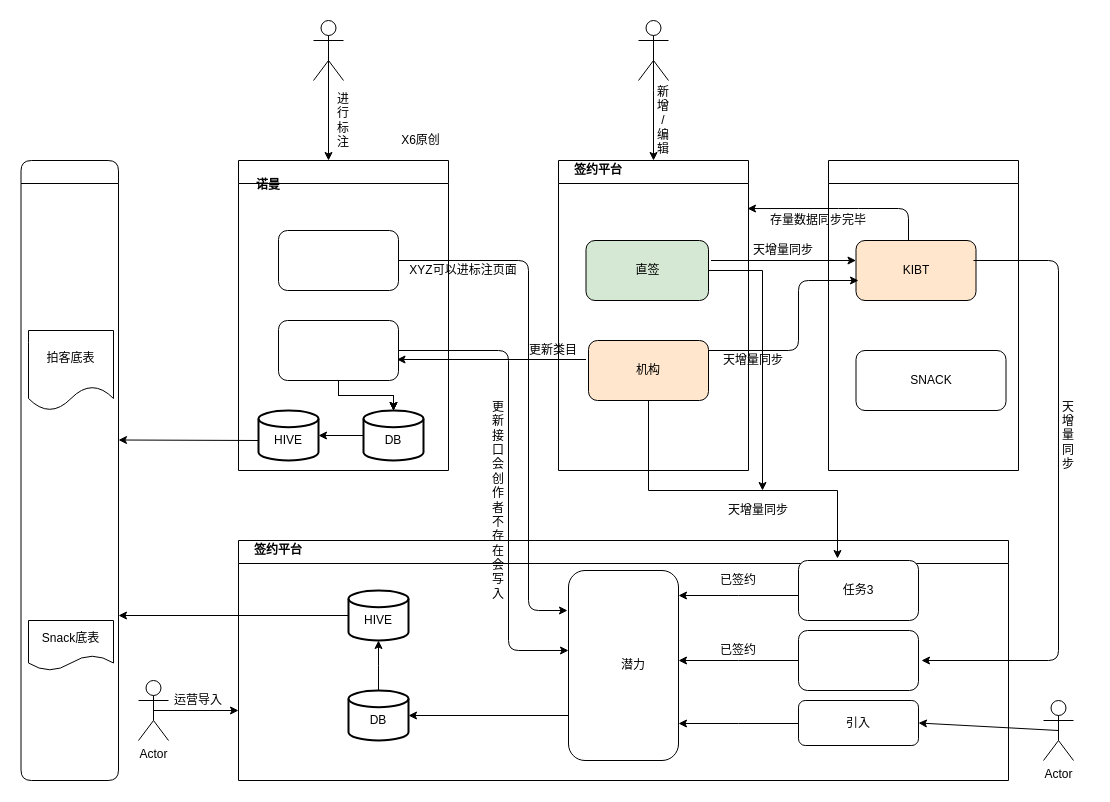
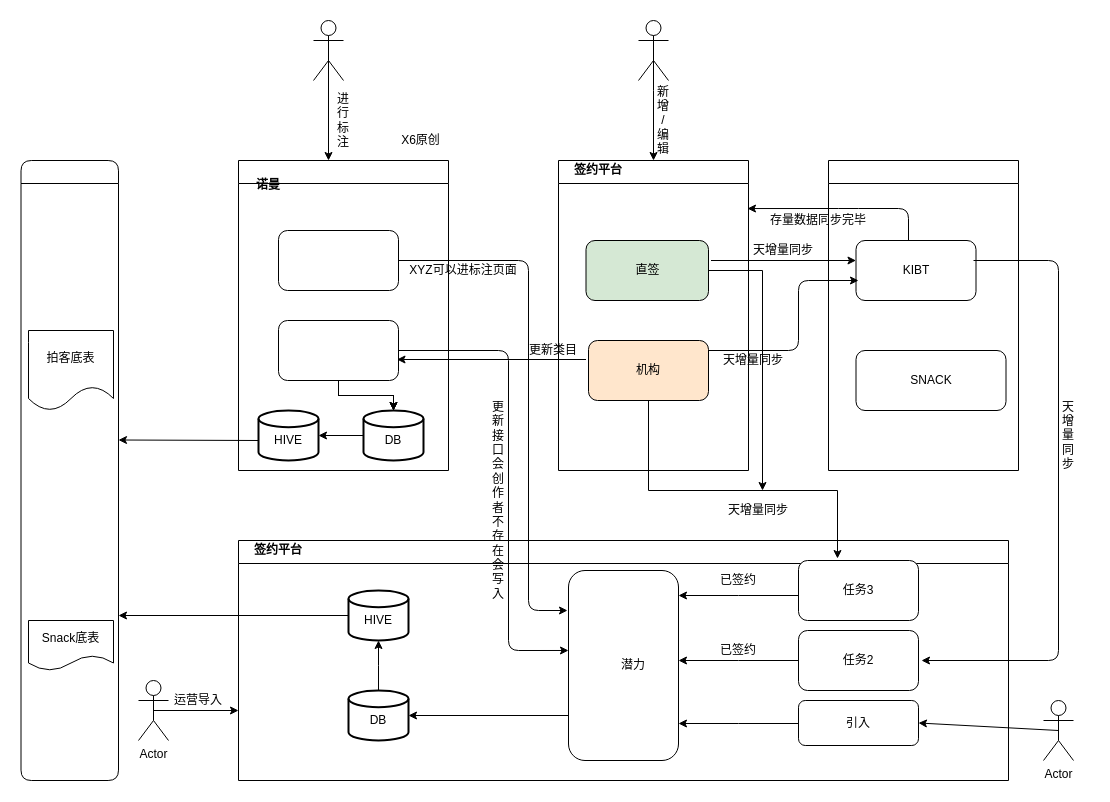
  <mxCell id="0" />
  <mxCell id="1" parent="0" />
  <mxCell id="2" value="" style="swimlane;" vertex="1" parent="1"><mxGeometry x="238" y="540" width="770" height="240" as="geometry" /></mxCell>
  <mxCell id="3" value="&lt;b&gt;签约平台&lt;/b&gt;" style="text;html=1;strokeColor=none;fillColor=none;align=center;verticalAlign=middle;whiteSpace=wrap;rounded=0;" vertex="1" parent="2"><mxGeometry x="10" width="60" height="20" as="geometry" /></mxCell>
  <mxCell id="4" value="" style="rounded=1;whiteSpace=wrap;html=1;shadow=0;" vertex="1" parent="1"><mxGeometry x="568" y="570" width="110" height="190" as="geometry" /></mxCell>
  <mxCell id="5" value="" style="edgeStyle=elbowEdgeStyle;rounded=0;orthogonalLoop=1;jettySize=auto;elbow=vertical;html=1;exitX=1;exitY=0.5;exitDx=0;exitDy=0;" edge="1" parent="1" source="6"><mxGeometry relative="1" as="geometry"><mxPoint x="762" y="490" as="targetPoint" /><Array as="points"><mxPoint x="788" y="270" /><mxPoint x="762" y="250" /></Array></mxGeometry></mxCell>
  <mxCell id="6" value="直签" style="rounded=1;whiteSpace=wrap;html=1;shadow=0;fillColor=#d5e8d4;" vertex="1" parent="1"><mxGeometry x="585.5" y="240" width="122.5" height="60" as="geometry" /></mxCell>
  <mxCell id="7" style="edgeStyle=elbowEdgeStyle;rounded=0;orthogonalLoop=1;jettySize=auto;elbow=vertical;html=1;entryX=0.325;entryY=-0.033;entryDx=0;entryDy=0;entryPerimeter=0;" edge="1" parent="1" source="8" target="20"><mxGeometry relative="1" as="geometry"><mxPoint x="788" y="520" as="targetPoint" /><Array as="points"><mxPoint x="748" y="490" /></Array></mxGeometry></mxCell>
  <mxCell id="8" value="机构" style="rounded=1;whiteSpace=wrap;html=1;shadow=0;fillColor=#ffe6cc;" vertex="1" parent="1"><mxGeometry x="588" y="340" width="120" height="60" as="geometry" /></mxCell>
  <mxCell id="9" value="" style="edgeStyle=elbowEdgeStyle;rounded=0;orthogonalLoop=1;jettySize=auto;elbow=vertical;html=1;" edge="1" parent="1" source="12" target="18"><mxGeometry relative="1" as="geometry" /></mxCell>
  <mxCell id="10" value="" style="edgeStyle=elbowEdgeStyle;rounded=0;orthogonalLoop=1;jettySize=auto;elbow=vertical;html=1;" edge="1" parent="1" source="12" target="18"><mxGeometry relative="1" as="geometry" /></mxCell>
  <mxCell id="11" value="" style="edgeStyle=elbowEdgeStyle;rounded=0;orthogonalLoop=1;jettySize=auto;elbow=vertical;html=1;" edge="1" parent="1" source="12" target="18"><mxGeometry relative="1" as="geometry" /></mxCell>
  <mxCell id="12" value="" style="rounded=1;whiteSpace=wrap;html=1;shadow=0;" vertex="1" parent="1"><mxGeometry x="278" y="320" width="120" height="60" as="geometry" /></mxCell>
- <mxCell id="13" value="KIBT" style="rounded=1;whiteSpace=wrap;html=1;shadow=0;fillColor=#ffe6cc;" vertex="1" parent="1"><mxGeometry x="855.5" y="240" width="120" height="60" as="geometry" /></mxCell>
+ <mxCell id="13" value="KIBT" style="rounded=1;whiteSpace=wrap;html=1;shadow=0;" vertex="1" parent="1"><mxGeometry x="855.5" y="240" width="120" height="60" as="geometry" /></mxCell>
  <mxCell id="14" value="SNACK" style="rounded=1;whiteSpace=wrap;html=1;shadow=0;" vertex="1" parent="1"><mxGeometry x="855.5" y="350" width="150" height="60" as="geometry" /></mxCell>
  <mxCell id="15" value="" style="rounded=1;whiteSpace=wrap;html=1;shadow=0;" vertex="1" parent="1"><mxGeometry x="278" y="230" width="120" height="60" as="geometry" /></mxCell>
  <mxCell id="16" value="" style="strokeWidth=2;html=1;shape=mxgraph.flowchart.database;whiteSpace=wrap;rounded=1;shadow=0;" vertex="1" parent="1"><mxGeometry x="258" y="410" width="60" height="50" as="geometry" /></mxCell>
  <mxCell id="17" value="" style="edgeStyle=elbowEdgeStyle;rounded=0;orthogonalLoop=1;jettySize=auto;elbow=vertical;html=1;" edge="1" parent="1" source="18" target="16"><mxGeometry relative="1" as="geometry" /></mxCell>
  <mxCell id="18" value="" style="strokeWidth=2;html=1;shape=mxgraph.flowchart.database;whiteSpace=wrap;rounded=1;shadow=0;" vertex="1" parent="1"><mxGeometry x="363" y="410" width="60" height="50" as="geometry" /></mxCell>
  <mxCell id="19" value="" style="edgeStyle=elbowEdgeStyle;rounded=0;orthogonalLoop=1;jettySize=auto;elbow=vertical;html=1;" edge="1" parent="1" source="20" target="4"><mxGeometry relative="1" as="geometry" /></mxCell>
  <mxCell id="20" value="" style="rounded=1;whiteSpace=wrap;html=1;shadow=0;" vertex="1" parent="1"><mxGeometry x="798" y="560" width="120" height="60" as="geometry" /></mxCell>
  <mxCell id="21" value="任务3" style="text;html=1;strokeColor=none;fillColor=none;align=center;verticalAlign=middle;whiteSpace=wrap;rounded=0;shadow=0;" vertex="1" parent="1"><mxGeometry x="838" y="580" width="40" height="20" as="geometry" /></mxCell>
  <mxCell id="22" value="" style="edgeStyle=elbowEdgeStyle;rounded=0;orthogonalLoop=1;jettySize=auto;elbow=vertical;html=1;" edge="1" parent="1" source="23" target="24"><mxGeometry relative="1" as="geometry" /></mxCell>
  <mxCell id="23" value="" style="strokeWidth=2;html=1;shape=mxgraph.flowchart.database;whiteSpace=wrap;rounded=1;shadow=0;" vertex="1" parent="1"><mxGeometry x="348" y="690" width="60" height="50" as="geometry" /></mxCell>
  <mxCell id="24" value="" style="strokeWidth=2;html=1;shape=mxgraph.flowchart.database;whiteSpace=wrap;rounded=1;shadow=0;" vertex="1" parent="1"><mxGeometry x="348" y="590" width="60" height="50" as="geometry" /></mxCell>
  <mxCell id="25" value="" style="edgeStyle=elbowEdgeStyle;rounded=0;orthogonalLoop=1;jettySize=auto;elbow=vertical;html=1;" edge="1" parent="1" source="26" target="4"><mxGeometry relative="1" as="geometry" /></mxCell>
  <mxCell id="26" value="&lt;span style=&quot;color: rgba(0 , 0 , 0 , 0) ; font-family: monospace ; font-size: 0px&quot;&gt;%3CmxGraphModel%3E%3Croot%3E%3CmxCell%20id%3D%220%22%2F%3E%3CmxCell%20id%3D%221%22%20parent%3D%220%22%2F%3E%3CmxCell%20id%3D%222%22%20value%3D%22%E5%BC%95%E5%85%A5%22%20style%3D%22text%3Bhtml%3D1%3BstrokeColor%3Dnone%3BfillColor%3Dnone%3Balign%3Dcenter%3BverticalAlign%3Dmiddle%3BwhiteSpace%3Dwrap%3Brounded%3D0%3Bshadow%3D0%3B%22%20vertex%3D%221%22%20parent%3D%221%22%3E%3CmxGeometry%20x%3D%221430%22%20y%3D%22640%22%20width%3D%2240%22%20height%3D%2220%22%20as%3D%22geometry%22%2F%3E%3C%2FmxCell%3E%3C%2Froot%3E%3C%2FmxGraphModel%3E&lt;/span&gt;" style="rounded=1;whiteSpace=wrap;html=1;shadow=0;" vertex="1" parent="1"><mxGeometry x="798" y="630" width="120" height="60" as="geometry" /></mxCell>
  <mxCell id="27" value="" style="edgeStyle=elbowEdgeStyle;rounded=0;orthogonalLoop=1;jettySize=auto;elbow=vertical;html=1;" edge="1" parent="1" source="28" target="4"><mxGeometry relative="1" as="geometry" /></mxCell>
  <mxCell id="28" value="引入" style="rounded=1;whiteSpace=wrap;html=1;shadow=0;" vertex="1" parent="1"><mxGeometry x="798" y="700" width="120" height="45" as="geometry" /></mxCell>
  <mxCell id="29" value="潜力" style="text;html=1;strokeColor=none;fillColor=none;align=center;verticalAlign=middle;whiteSpace=wrap;rounded=0;shadow=0;" vertex="1" parent="1"><mxGeometry x="613" y="655" width="40" height="20" as="geometry" /></mxCell>
  <mxCell id="30" value="" style="endArrow=classic;html=1;" edge="1" parent="1"><mxGeometry width="50" height="50" relative="1" as="geometry"><mxPoint x="398" y="260" as="sourcePoint" /><mxPoint x="567" y="610" as="targetPoint" /><Array as="points"><mxPoint x="528" y="260" /><mxPoint x="528" y="610" /></Array></mxGeometry></mxCell>
  <mxCell id="31" value="" style="endArrow=classic;html=1;exitX=1;exitY=0.5;exitDx=0;exitDy=0;entryX=0;entryY=0.421;entryDx=0;entryDy=0;entryPerimeter=0;" edge="1" parent="1" source="12" target="4"><mxGeometry width="50" height="50" relative="1" as="geometry"><mxPoint x="478" y="550" as="sourcePoint" /><mxPoint x="508" y="690" as="targetPoint" /><Array as="points"><mxPoint x="508" y="350" /><mxPoint x="508" y="650" /></Array></mxGeometry></mxCell>
  <mxCell id="32" value="" style="endArrow=classic;html=1;" edge="1" parent="1"><mxGeometry width="50" height="50" relative="1" as="geometry"><mxPoint x="585.5" y="359" as="sourcePoint" /><mxPoint x="396.5" y="359" as="targetPoint" /></mxGeometry></mxCell>
+ <mxCell id="33" value="任务2" style="text;html=1;strokeColor=none;fillColor=none;align=center;verticalAlign=middle;whiteSpace=wrap;rounded=0;shadow=0;" vertex="1" parent="1"><mxGeometry x="838" y="650" width="40" height="20" as="geometry" /></mxCell>
  <mxCell id="34" value="" style="endArrow=classic;html=1;" edge="1" parent="1"><mxGeometry width="50" height="50" relative="1" as="geometry"><mxPoint x="973" y="260" as="sourcePoint" /><mxPoint x="921" y="660" as="targetPoint" /><Array as="points"><mxPoint x="1058" y="260" /><mxPoint x="1058" y="660" /></Array></mxGeometry></mxCell>
  <mxCell id="35" value="" style="endArrow=classic;html=1;exitX=1;exitY=0.75;exitDx=0;exitDy=0;" edge="1" parent="1"><mxGeometry width="50" height="50" relative="1" as="geometry"><mxPoint x="708" y="350" as="sourcePoint" /><mxPoint x="858" y="280" as="targetPoint" /><Array as="points"><mxPoint x="798" y="350" /><mxPoint x="798" y="280" /></Array></mxGeometry></mxCell>
  <mxCell id="36" value="" style="endArrow=classic;html=1;" edge="1" parent="1"><mxGeometry width="50" height="50" relative="1" as="geometry"><mxPoint x="710.5" y="260" as="sourcePoint" /><mxPoint x="855.5" y="260" as="targetPoint" /></mxGeometry></mxCell>
  <mxCell id="37" value="" style="endArrow=classic;html=1;" edge="1" parent="1" target="23"><mxGeometry width="50" height="50" relative="1" as="geometry"><mxPoint x="568" y="715" as="sourcePoint" /><mxPoint x="458" y="713" as="targetPoint" /></mxGeometry></mxCell>
  <mxCell id="38" value="" style="endArrow=classic;html=1;" edge="1" parent="1"><mxGeometry width="50" height="50" relative="1" as="geometry"><mxPoint x="258" y="440" as="sourcePoint" /><mxPoint x="118" y="439.5" as="targetPoint" /></mxGeometry></mxCell>
  <mxCell id="39" value="" style="endArrow=classic;html=1;exitX=0;exitY=0.5;exitDx=0;exitDy=0;exitPerimeter=0;" edge="1" parent="1" source="24"><mxGeometry width="50" height="50" relative="1" as="geometry"><mxPoint x="268" y="450" as="sourcePoint" /><mxPoint x="118" y="615" as="targetPoint" /></mxGeometry></mxCell>
  <mxCell id="40" value="X6原创" style="text;html=1;strokeColor=none;fillColor=none;align=center;verticalAlign=middle;whiteSpace=wrap;rounded=0;shadow=0;" vertex="1" parent="1"><mxGeometry x="398" y="130" width="45" height="20" as="geometry" /></mxCell>
  <mxCell id="41" value="XYZ可以进标注页面" style="text;html=1;strokeColor=none;fillColor=none;align=center;verticalAlign=middle;whiteSpace=wrap;rounded=0;shadow=0;" vertex="1" parent="1"><mxGeometry x="408" y="260" width="110" height="20" as="geometry" /></mxCell>
  <mxCell id="42" value="更&lt;br&gt;新&lt;br&gt;接&lt;br&gt;口&lt;br&gt;会&lt;br&gt;创&lt;br&gt;作&lt;br&gt;者&lt;br&gt;不&lt;br&gt;存&lt;br&gt;在&lt;br&gt;会&lt;br&gt;写&lt;br&gt;入" style="text;html=1;strokeColor=none;fillColor=none;align=center;verticalAlign=middle;whiteSpace=wrap;rounded=0;shadow=0;rotation=0;" vertex="1" parent="1"><mxGeometry x="488" y="480" width="20" height="40" as="geometry" /></mxCell>
  <mxCell id="43" value="" style="edgeStyle=elbowEdgeStyle;rounded=0;orthogonalLoop=1;jettySize=auto;elbow=vertical;html=1;exitX=0.5;exitY=0.5;exitDx=0;exitDy=0;exitPerimeter=0;" edge="1" parent="1" source="44"><mxGeometry relative="1" as="geometry"><mxPoint x="738" y="30" as="sourcePoint" /><Array as="points"><mxPoint x="653" y="90" /><mxPoint x="648" y="260" /></Array><mxPoint x="653" y="160" as="targetPoint" /></mxGeometry></mxCell>
  <mxCell id="44" value="" style="shape=umlActor;verticalLabelPosition=bottom;verticalAlign=top;html=1;outlineConnect=0;rounded=1;shadow=0;" vertex="1" parent="1"><mxGeometry x="638" y="20" width="30" height="60" as="geometry" /></mxCell>
  <mxCell id="45" style="edgeStyle=elbowEdgeStyle;rounded=0;orthogonalLoop=1;jettySize=auto;elbow=vertical;html=1;exitX=0.5;exitY=0.5;exitDx=0;exitDy=0;exitPerimeter=0;" edge="1" parent="1" source="44" target="44"><mxGeometry relative="1" as="geometry" /></mxCell>
  <mxCell id="46" value="新&lt;br&gt;增&lt;br&gt;/&lt;br&gt;编&lt;br&gt;辑" style="text;html=1;strokeColor=none;fillColor=none;align=center;verticalAlign=middle;whiteSpace=wrap;rounded=0;shadow=0;rotation=0;" vertex="1" parent="1"><mxGeometry x="628" y="110" width="70" height="20" as="geometry" /></mxCell>
  <mxCell id="47" value="" style="shape=umlActor;verticalLabelPosition=bottom;verticalAlign=top;html=1;outlineConnect=0;rounded=1;shadow=0;" vertex="1" parent="1"><mxGeometry x="313" y="20" width="30" height="60" as="geometry" /></mxCell>
  <mxCell id="48" value="进&lt;br&gt;行&lt;br&gt;标&lt;br&gt;注" style="text;html=1;strokeColor=none;fillColor=none;align=center;verticalAlign=middle;whiteSpace=wrap;rounded=0;shadow=0;rotation=0;" vertex="1" parent="1"><mxGeometry x="308" y="110" width="70" height="20" as="geometry" /></mxCell>
  <mxCell id="49" value="" style="edgeStyle=elbowEdgeStyle;rounded=0;orthogonalLoop=1;jettySize=auto;elbow=vertical;html=1;exitX=0.5;exitY=0.5;exitDx=0;exitDy=0;exitPerimeter=0;" edge="1" parent="1" source="47"><mxGeometry relative="1" as="geometry"><mxPoint x="317.5" y="80" as="sourcePoint" /><mxPoint x="328" y="160" as="targetPoint" /><Array as="points"><mxPoint x="328" y="160" /><mxPoint x="317.5" y="90" /><mxPoint x="312.5" y="260" /></Array></mxGeometry></mxCell>
  <mxCell id="50" value="天增量同步" style="text;html=1;strokeColor=none;fillColor=none;align=center;verticalAlign=middle;whiteSpace=wrap;rounded=0;shadow=0;" vertex="1" parent="1"><mxGeometry x="738" y="240" width="90" height="20" as="geometry" /></mxCell>
  <mxCell id="51" value="天增量同步" style="text;html=1;strokeColor=none;fillColor=none;align=center;verticalAlign=middle;whiteSpace=wrap;rounded=0;shadow=0;" vertex="1" parent="1"><mxGeometry x="708" y="350" width="90" height="20" as="geometry" /></mxCell>
  <mxCell id="52" value="" style="endArrow=classic;html=1;entryX=0.995;entryY=0.155;entryDx=0;entryDy=0;entryPerimeter=0;" edge="1" parent="1"><mxGeometry width="50" height="50" relative="1" as="geometry"><mxPoint x="908" y="240" as="sourcePoint" /><mxPoint x="747" y="208.05" as="targetPoint" /><Array as="points"><mxPoint x="908" y="208" /><mxPoint x="848" y="208" /></Array></mxGeometry></mxCell>
  <mxCell id="53" value="存量数据同步完毕" style="text;html=1;strokeColor=none;fillColor=none;align=center;verticalAlign=middle;whiteSpace=wrap;rounded=0;shadow=0;" vertex="1" parent="1"><mxGeometry x="768" y="210" width="100" height="20" as="geometry" /></mxCell>
  <mxCell id="54" value="天增量同步" style="text;html=1;strokeColor=none;fillColor=none;align=center;verticalAlign=middle;whiteSpace=wrap;rounded=0;shadow=0;" vertex="1" parent="1"><mxGeometry x="718" y="500" width="80" height="20" as="geometry" /></mxCell>
  <mxCell id="55" value="已签约" style="text;html=1;strokeColor=none;fillColor=none;align=center;verticalAlign=middle;whiteSpace=wrap;rounded=0;shadow=0;" vertex="1" parent="1"><mxGeometry x="718" y="570" width="40" height="20" as="geometry" /></mxCell>
  <mxCell id="56" value="已签约" style="text;html=1;strokeColor=none;fillColor=none;align=center;verticalAlign=middle;whiteSpace=wrap;rounded=0;shadow=0;" vertex="1" parent="1"><mxGeometry x="718" y="640" width="40" height="20" as="geometry" /></mxCell>
  <mxCell id="57" value="DB" style="text;html=1;strokeColor=none;fillColor=none;align=center;verticalAlign=middle;whiteSpace=wrap;rounded=0;shadow=0;" vertex="1" parent="1"><mxGeometry x="358" y="710" width="40" height="20" as="geometry" /></mxCell>
  <mxCell id="58" value="HIVE" style="text;html=1;strokeColor=none;fillColor=none;align=center;verticalAlign=middle;whiteSpace=wrap;rounded=0;shadow=0;" vertex="1" parent="1"><mxGeometry x="358" y="610" width="40" height="20" as="geometry" /></mxCell>
  <mxCell id="59" value="DB" style="text;html=1;strokeColor=none;fillColor=none;align=center;verticalAlign=middle;whiteSpace=wrap;rounded=0;shadow=0;" vertex="1" parent="1"><mxGeometry x="373" y="430" width="40" height="20" as="geometry" /></mxCell>
  <mxCell id="60" value="HIVE" style="text;html=1;strokeColor=none;fillColor=none;align=center;verticalAlign=middle;whiteSpace=wrap;rounded=0;shadow=0;" vertex="1" parent="1"><mxGeometry x="268" y="430" width="40" height="20" as="geometry" /></mxCell>
  <mxCell id="61" value="天&lt;br&gt;增&lt;br&gt;量&lt;br&gt;同&lt;br&gt;步" style="text;html=1;strokeColor=none;fillColor=none;align=center;verticalAlign=middle;whiteSpace=wrap;rounded=0;shadow=0;" vertex="1" parent="1"><mxGeometry x="1048" y="425" width="40" height="20" as="geometry" /></mxCell>
  <mxCell id="62" style="edgeStyle=elbowEdgeStyle;rounded=0;orthogonalLoop=1;jettySize=auto;elbow=vertical;html=1;exitX=0.5;exitY=0.5;exitDx=0;exitDy=0;exitPerimeter=0;" edge="1" parent="1" source="63"><mxGeometry relative="1" as="geometry"><mxPoint x="238" y="710" as="targetPoint" /></mxGeometry></mxCell>
  <mxCell id="63" value="Actor" style="shape=umlActor;verticalLabelPosition=bottom;verticalAlign=top;html=1;outlineConnect=0;rounded=1;shadow=0;" vertex="1" parent="1"><mxGeometry x="138" y="680" width="30" height="60" as="geometry" /></mxCell>
  <mxCell id="64" value="运营导入" style="text;html=1;strokeColor=none;fillColor=none;align=center;verticalAlign=middle;whiteSpace=wrap;rounded=0;shadow=0;" vertex="1" parent="1"><mxGeometry x="168" y="690" width="60" height="20" as="geometry" /></mxCell>
  <mxCell id="65" value="" style="swimlane;rounded=1;shadow=0;html=1;align=left;" vertex="1" parent="1"><mxGeometry x="20.5" y="160" width="97.5" height="620" as="geometry"><mxRectangle x="612.5" y="210" width="60" height="23" as="alternateBounds" /></mxGeometry></mxCell>
  <mxCell id="66" value="拍客底表" style="shape=document;whiteSpace=wrap;html=1;boundedLbl=1;rounded=1;shadow=0;" vertex="1" parent="65"><mxGeometry x="7.5" y="170" width="85" height="80" as="geometry" /></mxCell>
  <mxCell id="67" value="Snack底表" style="shape=document;whiteSpace=wrap;html=1;boundedLbl=1;rounded=1;shadow=0;" vertex="1" parent="65"><mxGeometry x="7.5" y="460" width="85" height="50" as="geometry" /></mxCell>
  <mxCell id="68" value="" style="swimlane;" vertex="1" parent="1"><mxGeometry x="238" y="160" width="210" height="310" as="geometry" /></mxCell>
  <mxCell id="69" value="&lt;b&gt;诺曼&lt;/b&gt;" style="text;html=1;strokeColor=none;fillColor=none;align=center;verticalAlign=middle;whiteSpace=wrap;rounded=0;" vertex="1" parent="68"><mxGeometry x="10" y="15" width="40" height="20" as="geometry" /></mxCell>
  <mxCell id="70" value="" style="swimlane;" vertex="1" parent="1"><mxGeometry x="558" y="160" width="190" height="310" as="geometry" /></mxCell>
  <mxCell id="71" value="&lt;b&gt;签约平台&lt;/b&gt;" style="text;html=1;strokeColor=none;fillColor=none;align=center;verticalAlign=middle;whiteSpace=wrap;rounded=0;" vertex="1" parent="70"><mxGeometry x="10" width="60" height="20" as="geometry" /></mxCell>
  <mxCell id="72" value="更新类目" style="text;html=1;strokeColor=none;fillColor=none;align=center;verticalAlign=middle;whiteSpace=wrap;rounded=0;shadow=0;" vertex="1" parent="70"><mxGeometry x="-40" y="180" width="70" height="20" as="geometry" /></mxCell>
  <mxCell id="73" value="" style="swimlane;" vertex="1" parent="1"><mxGeometry x="828" y="160" width="190" height="310" as="geometry" /></mxCell>
  <mxCell id="74" value="Actor" style="shape=umlActor;verticalLabelPosition=bottom;verticalAlign=top;html=1;outlineConnect=0;" vertex="1" parent="1"><mxGeometry x="1043" y="700" width="30" height="60" as="geometry" /></mxCell>
  <mxCell id="75" value="" style="endArrow=classic;html=1;exitX=0.5;exitY=0.5;exitDx=0;exitDy=0;exitPerimeter=0;entryX=1;entryY=0.5;entryDx=0;entryDy=0;" edge="1" parent="1" source="74" target="28"><mxGeometry width="50" height="50" relative="1" as="geometry"><mxPoint x="538" y="460" as="sourcePoint" /><mxPoint x="928" y="730" as="targetPoint" /></mxGeometry></mxCell>
